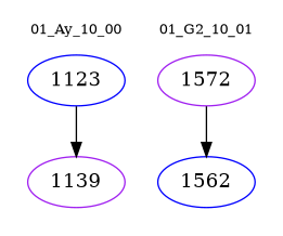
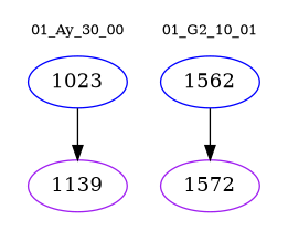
  digraph {
    node [color=blue]
    edge [color=black]
-   n1 [label=1123]
+   n1 [label=1023]
    n2 [color=purple label=1139]
    n3 [label=1562]
    n4 [color=purple label=1572]
    subgraph cluster_1 {
      color=white
      fontsize=10
-     label="01_Ay_10_00"
+     label="01_Ay_30_00"
      n1
      n2
    }
    subgraph cluster_2 {
      color=white
      fontsize=10
      label="01_G2_10_01"
      n3
      n4
    }
    n1 -> n2
-   n4 -> n3
+   n3 -> n4
  }
